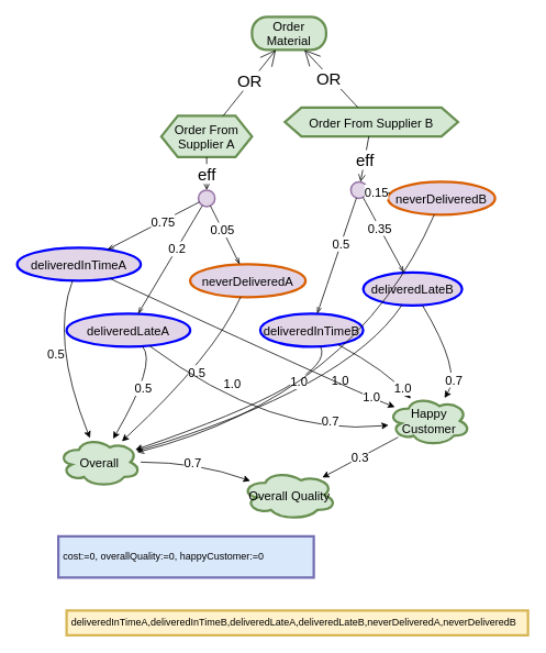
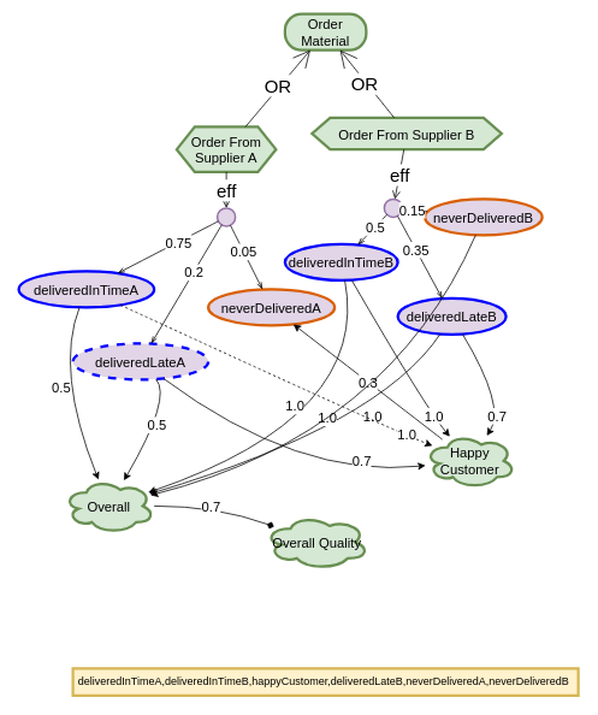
  <mxCell id="0" />
  <mxCell id="1" parent="0" />
- <mxCell id="2" value="cost:=0, overallQuality:=0, happyCustomer:=0" style="rounded=0;whiteSpace=wrap;html=1;fillColor=#dae8fc;strokeColor=#7570b3;align=left;labelPosition=center;verticalLabelPosition=middle;verticalAlign=middle;horizontal=1;strokeWidth=3;spacingLeft=4;" parent="1" vertex="1"><mxGeometry x="70" y="650" width="310" height="50" as="geometry" /></mxCell>
- <mxCell id="3" value="deliveredInTimeA,deliveredInTimeB,deliveredLateA,deliveredLateB,neverDeliveredA,neverDeliveredB" style="rounded=0;whiteSpace=wrap;html=1;fillColor=#fff2cc;strokeColor=#d6b656;align=left;labelPosition=center;verticalLabelPosition=middle;verticalAlign=middle;horizontal=1;strokeWidth=3;spacingLeft=4;" parent="1" vertex="1"><mxGeometry x="80" y="740" width="560" height="30" as="geometry" /></mxCell>
- <mxCell id="4" value="Order Material" style="rounded=1;whiteSpace=wrap;html=1;arcSize=46;fillColor=#d5e8d4;strokeColor=#688F51;fontSize=15;strokeWidth=3;" parent="1" vertex="1"><mxGeometry x="305" y="20" width="90" height="40" as="geometry" /></mxCell>
+ <mxCell id="3" value="deliveredInTimeA,deliveredInTimeB,happyCustomer,deliveredLateB,neverDeliveredA,neverDeliveredB" style="rounded=0;whiteSpace=wrap;html=1;fillColor=#fff2cc;strokeColor=#d6b656;align=left;labelPosition=center;verticalLabelPosition=middle;verticalAlign=middle;horizontal=1;strokeWidth=3;spacingLeft=4;" parent="1" vertex="1"><mxGeometry x="80" y="740" width="560" height="30" as="geometry" /></mxCell>
+ <mxCell id="4" value="Order Material" style="rounded=1;whiteSpace=wrap;html=1;arcSize=46;fillColor=#d5e8d4;strokeColor=#688F51;fontSize=15;strokeWidth=3;" parent="1" vertex="1"><mxGeometry x="315" y="15" width="90" height="40" as="geometry" /></mxCell>
  <mxCell id="5" value="Order From Supplier A" style="shape=hexagon;perimeter=hexagonPerimeter2;whiteSpace=wrap;html=1;fixedSize=1;strokeWidth=3;fontSize=15;size=20;fillColor=#d5e8d4;strokeColor=#688F51;" parent="1" vertex="1"><mxGeometry x="195" y="140" width="110" height="50" as="geometry" /></mxCell>
  <mxCell id="6" value="Order From Supplier B" style="shape=hexagon;perimeter=hexagonPerimeter2;whiteSpace=wrap;html=1;fixedSize=1;strokeWidth=3;fontSize=15;size=20;fillColor=#d5e8d4;strokeColor=#688F51;" parent="1" vertex="1"><mxGeometry x="345" y="130" width="210" height="35" as="geometry" /></mxCell>
  <mxCell id="7" value="OR" style="orthogonalLoop=1;jettySize=auto;html=1;fontSize=20;endArrow=open;endFill=0;endSize=17;strokeColor=#000000;curved=1;" parent="1" source="5" target="4" edge="1"><mxGeometry x="0.038" y="2" relative="1" as="geometry"><mxPoint x="375" y="80" as="sourcePoint" /><mxPoint x="375" y="20" as="targetPoint" /><mxPoint as="offset" /></mxGeometry></mxCell>
  <mxCell id="8" value="OR" style="orthogonalLoop=1;jettySize=auto;html=1;fontSize=20;endArrow=open;endFill=0;endSize=17;strokeColor=#000000;curved=1;" parent="1" source="6" target="4" edge="1"><mxGeometry x="0.038" y="2" relative="1" as="geometry"><mxPoint x="415" y="200" as="sourcePoint" /><mxPoint x="320.714" y="90" as="targetPoint" /><mxPoint as="offset" /></mxGeometry></mxCell>
  <mxCell id="9" value="" style="ellipse;whiteSpace=wrap;html=1;aspect=fixed;strokeWidth=2;fontSize=15;fillColor=#e1d5e7;strokeColor=#9673a6;" parent="1" vertex="1"><mxGeometry x="240" y="230" width="20" height="20" as="geometry" /></mxCell>
  <mxCell id="10" value="eff" style="orthogonalLoop=1;jettySize=auto;html=1;fontSize=20;endArrow=open;endFill=0;endSize=7;elbow=vertical;strokeColor=#000302;" parent="1" source="5" target="9" edge="1"><mxGeometry relative="1" as="geometry"><mxPoint x="245" y="220" as="sourcePoint" /><mxPoint y="75" as="targetPoint" x="30" /></mxGeometry></mxCell>
  <mxCell id="11" value="deliveredInTimeA" style="ellipse;whiteSpace=wrap;html=1;strokeWidth=3;fontSize=15;fillColor=#e1d5e7;strokeColor=#0000FF;" parent="1" vertex="1"><mxGeometry x="20" y="300" width="150" height="40" as="geometry" /></mxCell>
  <mxCell id="12" value="neverDeliveredA" style="ellipse;whiteSpace=wrap;html=1;strokeWidth=3;fontSize=15;fillColor=#e1d5e7;strokeColor=#d95f02;" parent="1" vertex="1"><mxGeometry x="230" y="320" width="140" height="40" as="geometry" /></mxCell>
  <mxCell id="13" value="0.75" style="endArrow=openThin;html=1;fontSize=15;endFill=0;elbow=vertical;curved=1;strokeColor=#000000;" parent="1" source="9" target="11" edge="1"><mxGeometry x="-0.2" width="50" height="50" relative="1" as="geometry"><mxPoint x="342" y="305" as="sourcePoint" /><mxPoint x="342" y="355" as="targetPoint" /><mxPoint as="offset" /></mxGeometry></mxCell>
  <mxCell id="14" value="0.05" style="endArrow=openThin;html=1;fontSize=15;endFill=0;elbow=vertical;curved=1;strokeColor=#000000;" parent="1" source="9" target="12" edge="1"><mxGeometry x="-0.2" width="50" height="50" relative="1" as="geometry"><mxPoint x="208.445" y="342.552" as="sourcePoint" /><mxPoint x="161.912" y="395.592" as="targetPoint" /><mxPoint as="offset" /></mxGeometry></mxCell>
  <mxCell id="15" value="" style="ellipse;whiteSpace=wrap;html=1;aspect=fixed;strokeWidth=2;fontSize=15;fillColor=#e1d5e7;strokeColor=#9673a6;" parent="1" vertex="1"><mxGeometry x="425" y="220" width="20" height="20" as="geometry" /></mxCell>
  <mxCell id="16" value="eff" style="orthogonalLoop=1;jettySize=auto;html=1;fontSize=20;endArrow=open;endFill=0;endSize=7;elbow=vertical;strokeColor=#000302;" parent="1" source="6" target="15" edge="1"><mxGeometry relative="1" as="geometry"><mxPoint x="475" y="250" as="sourcePoint" /><mxPoint x="260" y="105" as="targetPoint" /></mxGeometry></mxCell>
- <mxCell id="17" value="deliveredInTimeB" style="ellipse;whiteSpace=wrap;html=1;strokeWidth=3;fontSize=15;fillColor=#e1d5e7;strokeColor=#0000FF;" parent="1" vertex="1"><mxGeometry x="315" y="380" width="125" height="40" as="geometry" /></mxCell>
+ <mxCell id="17" value="deliveredInTimeB" style="ellipse;whiteSpace=wrap;html=1;strokeWidth=3;fontSize=15;fillColor=#e1d5e7;strokeColor=#0000FF;" parent="1" vertex="1"><mxGeometry x="315" y="270" width="125" height="40" as="geometry" /></mxCell>
  <mxCell id="18" value="neverDeliveredB" style="ellipse;whiteSpace=wrap;html=1;strokeWidth=3;fontSize=15;fillColor=#e1d5e7;strokeColor=#d95f02;" parent="1" vertex="1"><mxGeometry x="470" y="220" width="130" height="40" as="geometry" /></mxCell>
  <mxCell id="19" value="0.5" style="endArrow=openThin;html=1;fontSize=15;endFill=0;elbow=vertical;curved=1;strokeColor=#000000;" parent="1" source="15" target="17" edge="1"><mxGeometry x="-0.2" width="50" height="50" relative="1" as="geometry"><mxPoint x="572" y="335" as="sourcePoint" /><mxPoint x="572" y="385" as="targetPoint" /><mxPoint as="offset" /></mxGeometry></mxCell>
  <mxCell id="20" value="0.15" style="endArrow=openThin;html=1;fontSize=15;endFill=0;elbow=vertical;curved=1;strokeColor=#000000;" parent="1" source="15" target="18" edge="1"><mxGeometry x="-0.2" width="50" height="50" relative="1" as="geometry"><mxPoint x="438.445" y="372.552" as="sourcePoint" /><mxPoint x="391.912" y="425.592" as="targetPoint" /><mxPoint as="offset" /></mxGeometry></mxCell>
  <mxCell id="21" value="Overall" style="ellipse;shape=cloud;whiteSpace=wrap;html=1;strokeWidth=3;fontSize=15;fillColor=#d5e8d4;strokeColor=#688F51;" parent="1" vertex="1"><mxGeometry x="70" y="530" width="100" height="60" as="geometry" /></mxCell>
  <mxCell id="22" value="0.5" style="endArrow=classic;html=1;fontSize=15;elbow=vertical;curved=1;strokeColor=#000000;" parent="1" source="11" target="21" edge="1"><mxGeometry x="-0.077" relative="1" as="geometry"><mxPoint x="465" y="420.095" as="sourcePoint" /><mxPoint x="518.317" y="420.029" as="targetPoint" /><Array as="points"><mxPoint x="60" y="410" /></Array><mxPoint as="offset" /></mxGeometry></mxCell>
  <mxCell id="23" value="Happy Customer" style="ellipse;shape=cloud;whiteSpace=wrap;html=1;strokeWidth=3;fontSize=15;fillColor=#d5e8d4;strokeColor=#688F51;" parent="1" vertex="1"><mxGeometry x="470" y="480" width="100" height="60" as="geometry" /></mxCell>
  <mxCell id="24" value="Overall Quality" style="ellipse;shape=cloud;whiteSpace=wrap;html=1;strokeWidth=3;fontSize=15;fillColor=#d5e8d4;strokeColor=#688F51;" parent="1" vertex="1"><mxGeometry x="292.5" y="570" width="115" height="60" as="geometry" /></mxCell>
- <mxCell id="25" value="0.7" style="endArrow=classic;html=1;fontSize=15;elbow=vertical;curved=1;strokeColor=#000000;" parent="1" source="21" target="24" edge="1"><mxGeometry x="-0.077" relative="1" as="geometry"><mxPoint x="625" y="420.095" as="sourcePoint" /><mxPoint x="678.317" y="420.029" as="targetPoint" /><Array as="points"><mxPoint x="240" y="560" /></Array><mxPoint as="offset" /></mxGeometry></mxCell>
- <mxCell id="26" value="0.3" style="endArrow=classic;html=1;fontSize=15;elbow=vertical;curved=1;strokeColor=#000000;" parent="1" source="23" target="24" edge="1"><mxGeometry relative="1" as="geometry"><mxPoint x="433.448" y="482.299" as="sourcePoint" /><mxPoint x="540" y="510" as="targetPoint" /></mxGeometry></mxCell>
- <mxCell id="27" value="deliveredLateA" style="ellipse;whiteSpace=wrap;html=1;strokeWidth=3;fontSize=15;fillColor=#e1d5e7;strokeColor=#0000FF;" parent="1" vertex="1"><mxGeometry x="80" y="380" width="150" height="40" as="geometry" /></mxCell>
+ <mxCell id="25" value="0.7" style="endArrow=diamond;html=1;fontSize=15;elbow=vertical;curved=1;strokeColor=#000000;" parent="1" source="21" target="24" edge="1"><mxGeometry x="-0.077" relative="1" as="geometry"><mxPoint x="625" y="420.095" as="sourcePoint" /><mxPoint x="678.317" y="420.029" as="targetPoint" /><Array as="points"><mxPoint x="240" y="560" /></Array><mxPoint as="offset" /></mxGeometry></mxCell>
+ <mxCell id="26" value="0.3" style="endArrow=classic;html=1;fontSize=15;elbow=vertical;curved=1;strokeColor=#000000;" parent="1" source="23" target="12" edge="1"><mxGeometry relative="1" as="geometry"><mxPoint x="433.448" y="482.299" as="sourcePoint" /><mxPoint x="540" y="510" as="targetPoint" /></mxGeometry></mxCell>
+ <mxCell id="27" value="deliveredLateA" style="ellipse;whiteSpace=wrap;html=1;strokeWidth=3;fontSize=15;fillColor=#e1d5e7;strokeColor=#0000FF;dashed=1;" parent="1" vertex="1"><mxGeometry x="80" y="380" width="150" height="40" as="geometry" /></mxCell>
  <mxCell id="28" value="0.2" style="endArrow=openThin;html=1;fontSize=15;endFill=0;elbow=vertical;curved=1;strokeColor=#000000;" parent="1" source="9" target="27" edge="1"><mxGeometry x="-0.2" width="50" height="50" relative="1" as="geometry"><mxPoint x="200" y="250" as="sourcePoint" /><mxPoint x="250.167" y="340.198" as="targetPoint" /><mxPoint as="offset" /></mxGeometry></mxCell>
  <mxCell id="29" value="deliveredLateB" style="ellipse;whiteSpace=wrap;html=1;strokeWidth=3;fontSize=15;fillColor=#e1d5e7;strokeColor=#0000FF;" parent="1" vertex="1"><mxGeometry x="440" y="330" width="120" height="40" as="geometry" /></mxCell>
  <mxCell id="30" value="0.35" style="endArrow=openThin;html=1;fontSize=15;endFill=0;elbow=vertical;curved=1;strokeColor=#000000;" parent="1" source="15" target="29" edge="1"><mxGeometry x="-0.2" width="50" height="50" relative="1" as="geometry"><mxPoint x="438.116" y="247.253" as="sourcePoint" /><mxPoint x="405.749" y="280.872" as="targetPoint" /><mxPoint as="offset" /></mxGeometry></mxCell>
  <mxCell id="31" value="0.5" style="endArrow=classic;html=1;fontSize=15;elbow=vertical;curved=1;strokeColor=#000000;" parent="1" source="27" target="21" edge="1"><mxGeometry x="-0.077" relative="1" as="geometry"><mxPoint x="97.348" y="349.896" as="sourcePoint" /><mxPoint x="126.4" y="483.552" as="targetPoint" /><Array as="points"><mxPoint x="190" y="440" /></Array><mxPoint as="offset" /></mxGeometry></mxCell>
- <mxCell id="32" value="0.5" style="endArrow=classic;html=1;fontSize=15;elbow=vertical;curved=1;strokeColor=#000000;" parent="1" source="12" target="21" edge="1"><mxGeometry x="-0.077" relative="1" as="geometry"><mxPoint x="203.391" y="409.995" as="sourcePoint" /><mxPoint x="172.237" y="483.13" as="targetPoint" /><Array as="points"><mxPoint x="260" y="430" /></Array><mxPoint as="offset" /></mxGeometry></mxCell>
  <mxCell id="33" value="1.0" style="endArrow=classic;html=1;fontSize=15;elbow=vertical;curved=1;strokeColor=#000000;" parent="1" source="17" target="21" edge="1"><mxGeometry x="0.103" y="-38" relative="1" as="geometry"><mxPoint x="301.149" y="369.839" as="sourcePoint" /><mxPoint x="185.936" y="489.141" as="targetPoint" /><Array as="points"><mxPoint x="410" y="460" /></Array><mxPoint as="offset" /></mxGeometry></mxCell>
- <mxCell id="34" value="1.0" style="endArrow=open;html=1;fontSize=15;elbow=vertical;curved=1;strokeColor=#000000;" parent="1" source="29" target="21" edge="1"><mxGeometry x="-0.102" y="-24" relative="1" as="geometry"><mxPoint x="391.314" y="319.963" as="sourcePoint" /><mxPoint x="198.539" y="502.8" as="targetPoint" /><Array as="points"><mxPoint x="420" y="470" /></Array><mxPoint as="offset" /></mxGeometry></mxCell>
- <mxCell id="35" value="1.0" style="endArrow=open;html=1;fontSize=15;elbow=vertical;curved=1;strokeColor=#000000;" parent="1" source="18" target="21" edge="1"><mxGeometry x="-0.102" y="-24" relative="1" as="geometry"><mxPoint x="496.984" y="379.524" as="sourcePoint" /><mxPoint x="199.239" y="504.785" as="targetPoint" /><Array as="points"><mxPoint x="430" y="480" /></Array><mxPoint as="offset" /></mxGeometry></mxCell>
- <mxCell id="36" value="1.0" style="endArrow=classic;html=1;fontSize=15;elbow=vertical;curved=1;strokeColor=#000000;" parent="1" source="11" target="23" edge="1"><mxGeometry x="0.835" y="2" relative="1" as="geometry"><mxPoint x="391.314" y="319.963" as="sourcePoint" /><mxPoint x="214.104" y="535.867" as="targetPoint" /><Array as="points"><mxPoint x="420" y="470" /></Array><mxPoint as="offset" /></mxGeometry></mxCell>
+ <mxCell id="34" value="1.0" style="endArrow=classic;html=1;fontSize=15;elbow=vertical;curved=1;strokeColor=#000000;" parent="1" source="29" target="21" edge="1"><mxGeometry x="-0.102" y="-24" relative="1" as="geometry"><mxPoint x="391.314" y="319.963" as="sourcePoint" /><mxPoint x="198.539" y="502.8" as="targetPoint" /><Array as="points"><mxPoint x="420" y="470" /></Array><mxPoint as="offset" /></mxGeometry></mxCell>
+ <mxCell id="35" value="1.0" style="endArrow=classic;html=1;fontSize=15;elbow=vertical;curved=1;strokeColor=#000000;" parent="1" source="18" target="21" edge="1"><mxGeometry x="-0.102" y="-24" relative="1" as="geometry"><mxPoint x="496.984" y="379.524" as="sourcePoint" /><mxPoint x="199.239" y="504.785" as="targetPoint" /><Array as="points"><mxPoint x="430" y="480" /></Array><mxPoint as="offset" /></mxGeometry></mxCell>
+ <mxCell id="36" value="1.0" style="endArrow=classic;html=1;fontSize=15;elbow=vertical;curved=1;strokeColor=#000000;dashed=1;" parent="1" source="11" target="23" edge="1"><mxGeometry x="0.835" y="2" relative="1" as="geometry"><mxPoint x="391.314" y="319.963" as="sourcePoint" /><mxPoint x="214.104" y="535.867" as="targetPoint" /><Array as="points"><mxPoint x="420" y="470" /></Array><mxPoint as="offset" /></mxGeometry></mxCell>
  <mxCell id="37" value="0.7" style="endArrow=classic;html=1;fontSize=15;elbow=vertical;curved=1;strokeColor=#000000;" parent="1" source="27" target="23" edge="1"><mxGeometry x="0.576" y="13" relative="1" as="geometry"><mxPoint x="142.571" y="347.31" as="sourcePoint" /><mxPoint x="488.397" y="503.359" as="targetPoint" /><Array as="points"><mxPoint x="330" y="530" /></Array><mxPoint as="offset" /></mxGeometry></mxCell>
  <mxCell id="38" value="1.0" style="endArrow=classic;html=1;fontSize=15;elbow=vertical;curved=1;strokeColor=#000000;" parent="1" source="17" target="23" edge="1"><mxGeometry x="0.716" y="1" relative="1" as="geometry"><mxPoint x="142.571" y="347.31" as="sourcePoint" /><mxPoint x="488.397" y="503.359" as="targetPoint" /><Array as="points"><mxPoint x="470" y="450" /></Array><mxPoint as="offset" /></mxGeometry></mxCell>
  <mxCell id="39" value="0.7" style="endArrow=classic;html=1;fontSize=15;elbow=vertical;curved=1;strokeColor=#000000;" parent="1" source="29" target="23" edge="1"><mxGeometry x="0.626" y="-3" relative="1" as="geometry"><mxPoint x="398.859" y="319.667" as="sourcePoint" /><mxPoint x="507.763" y="493.13" as="targetPoint" /><Array as="points"><mxPoint x="560" y="450" /></Array><mxPoint as="offset" /></mxGeometry></mxCell>
